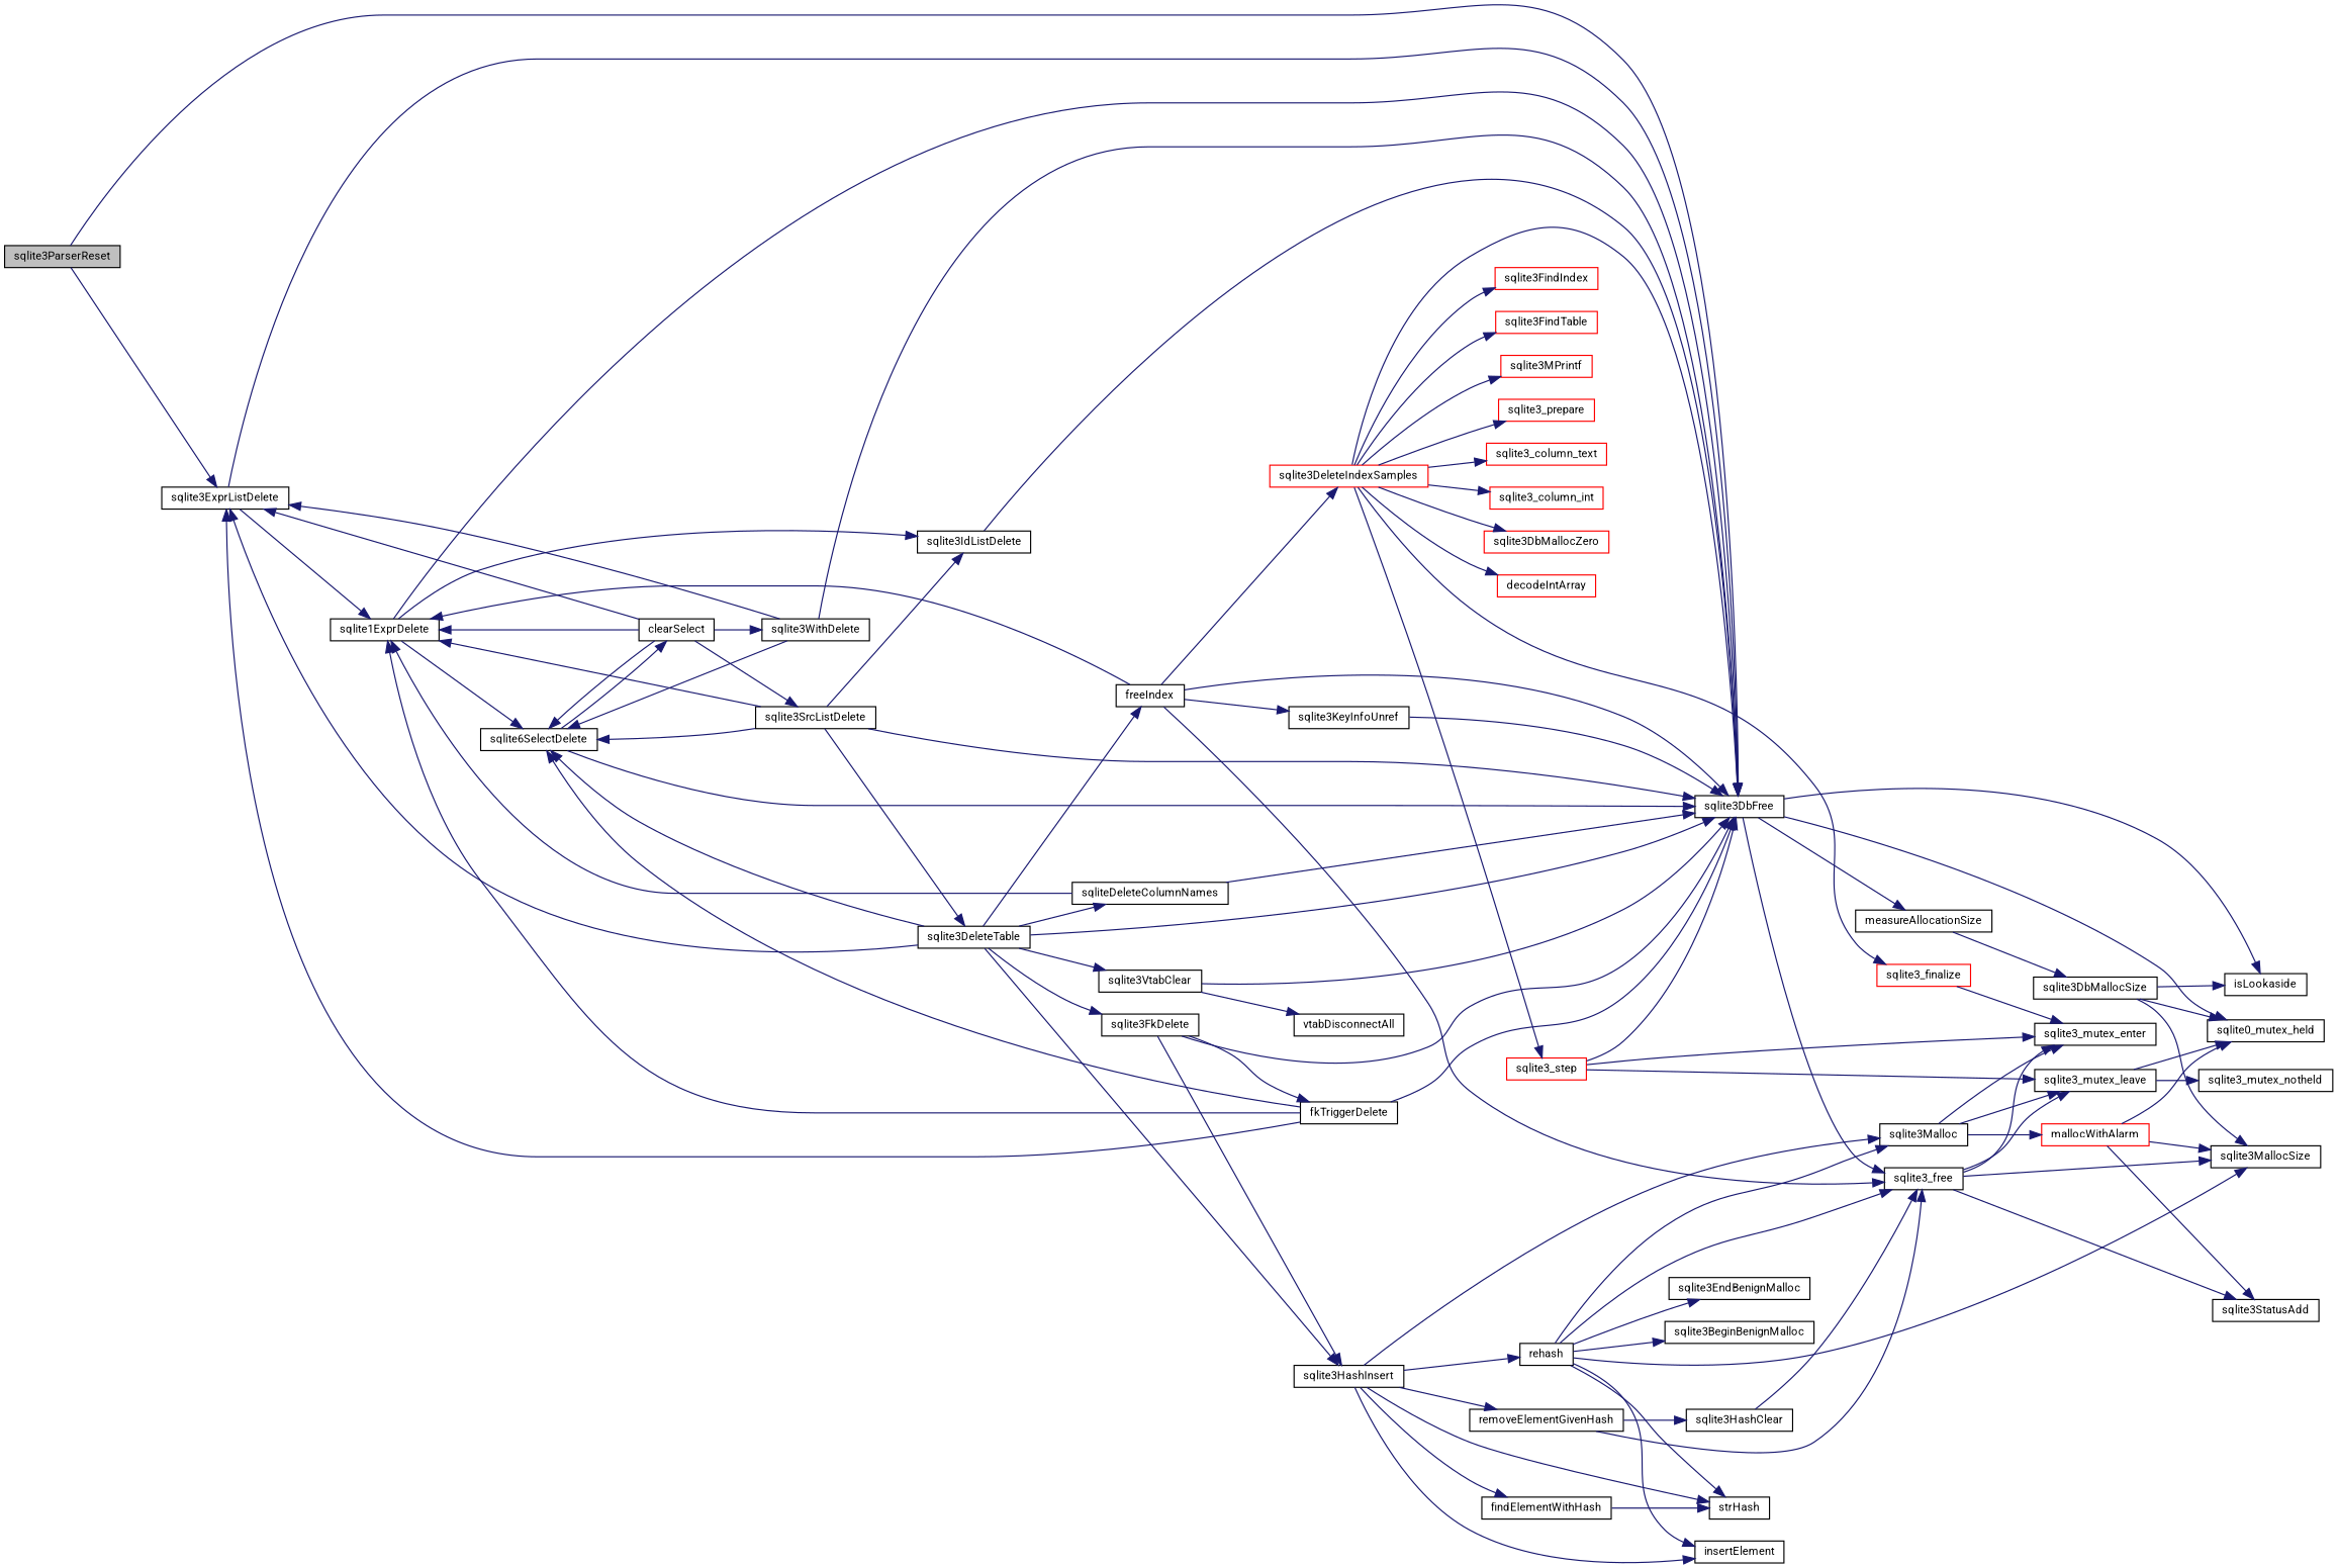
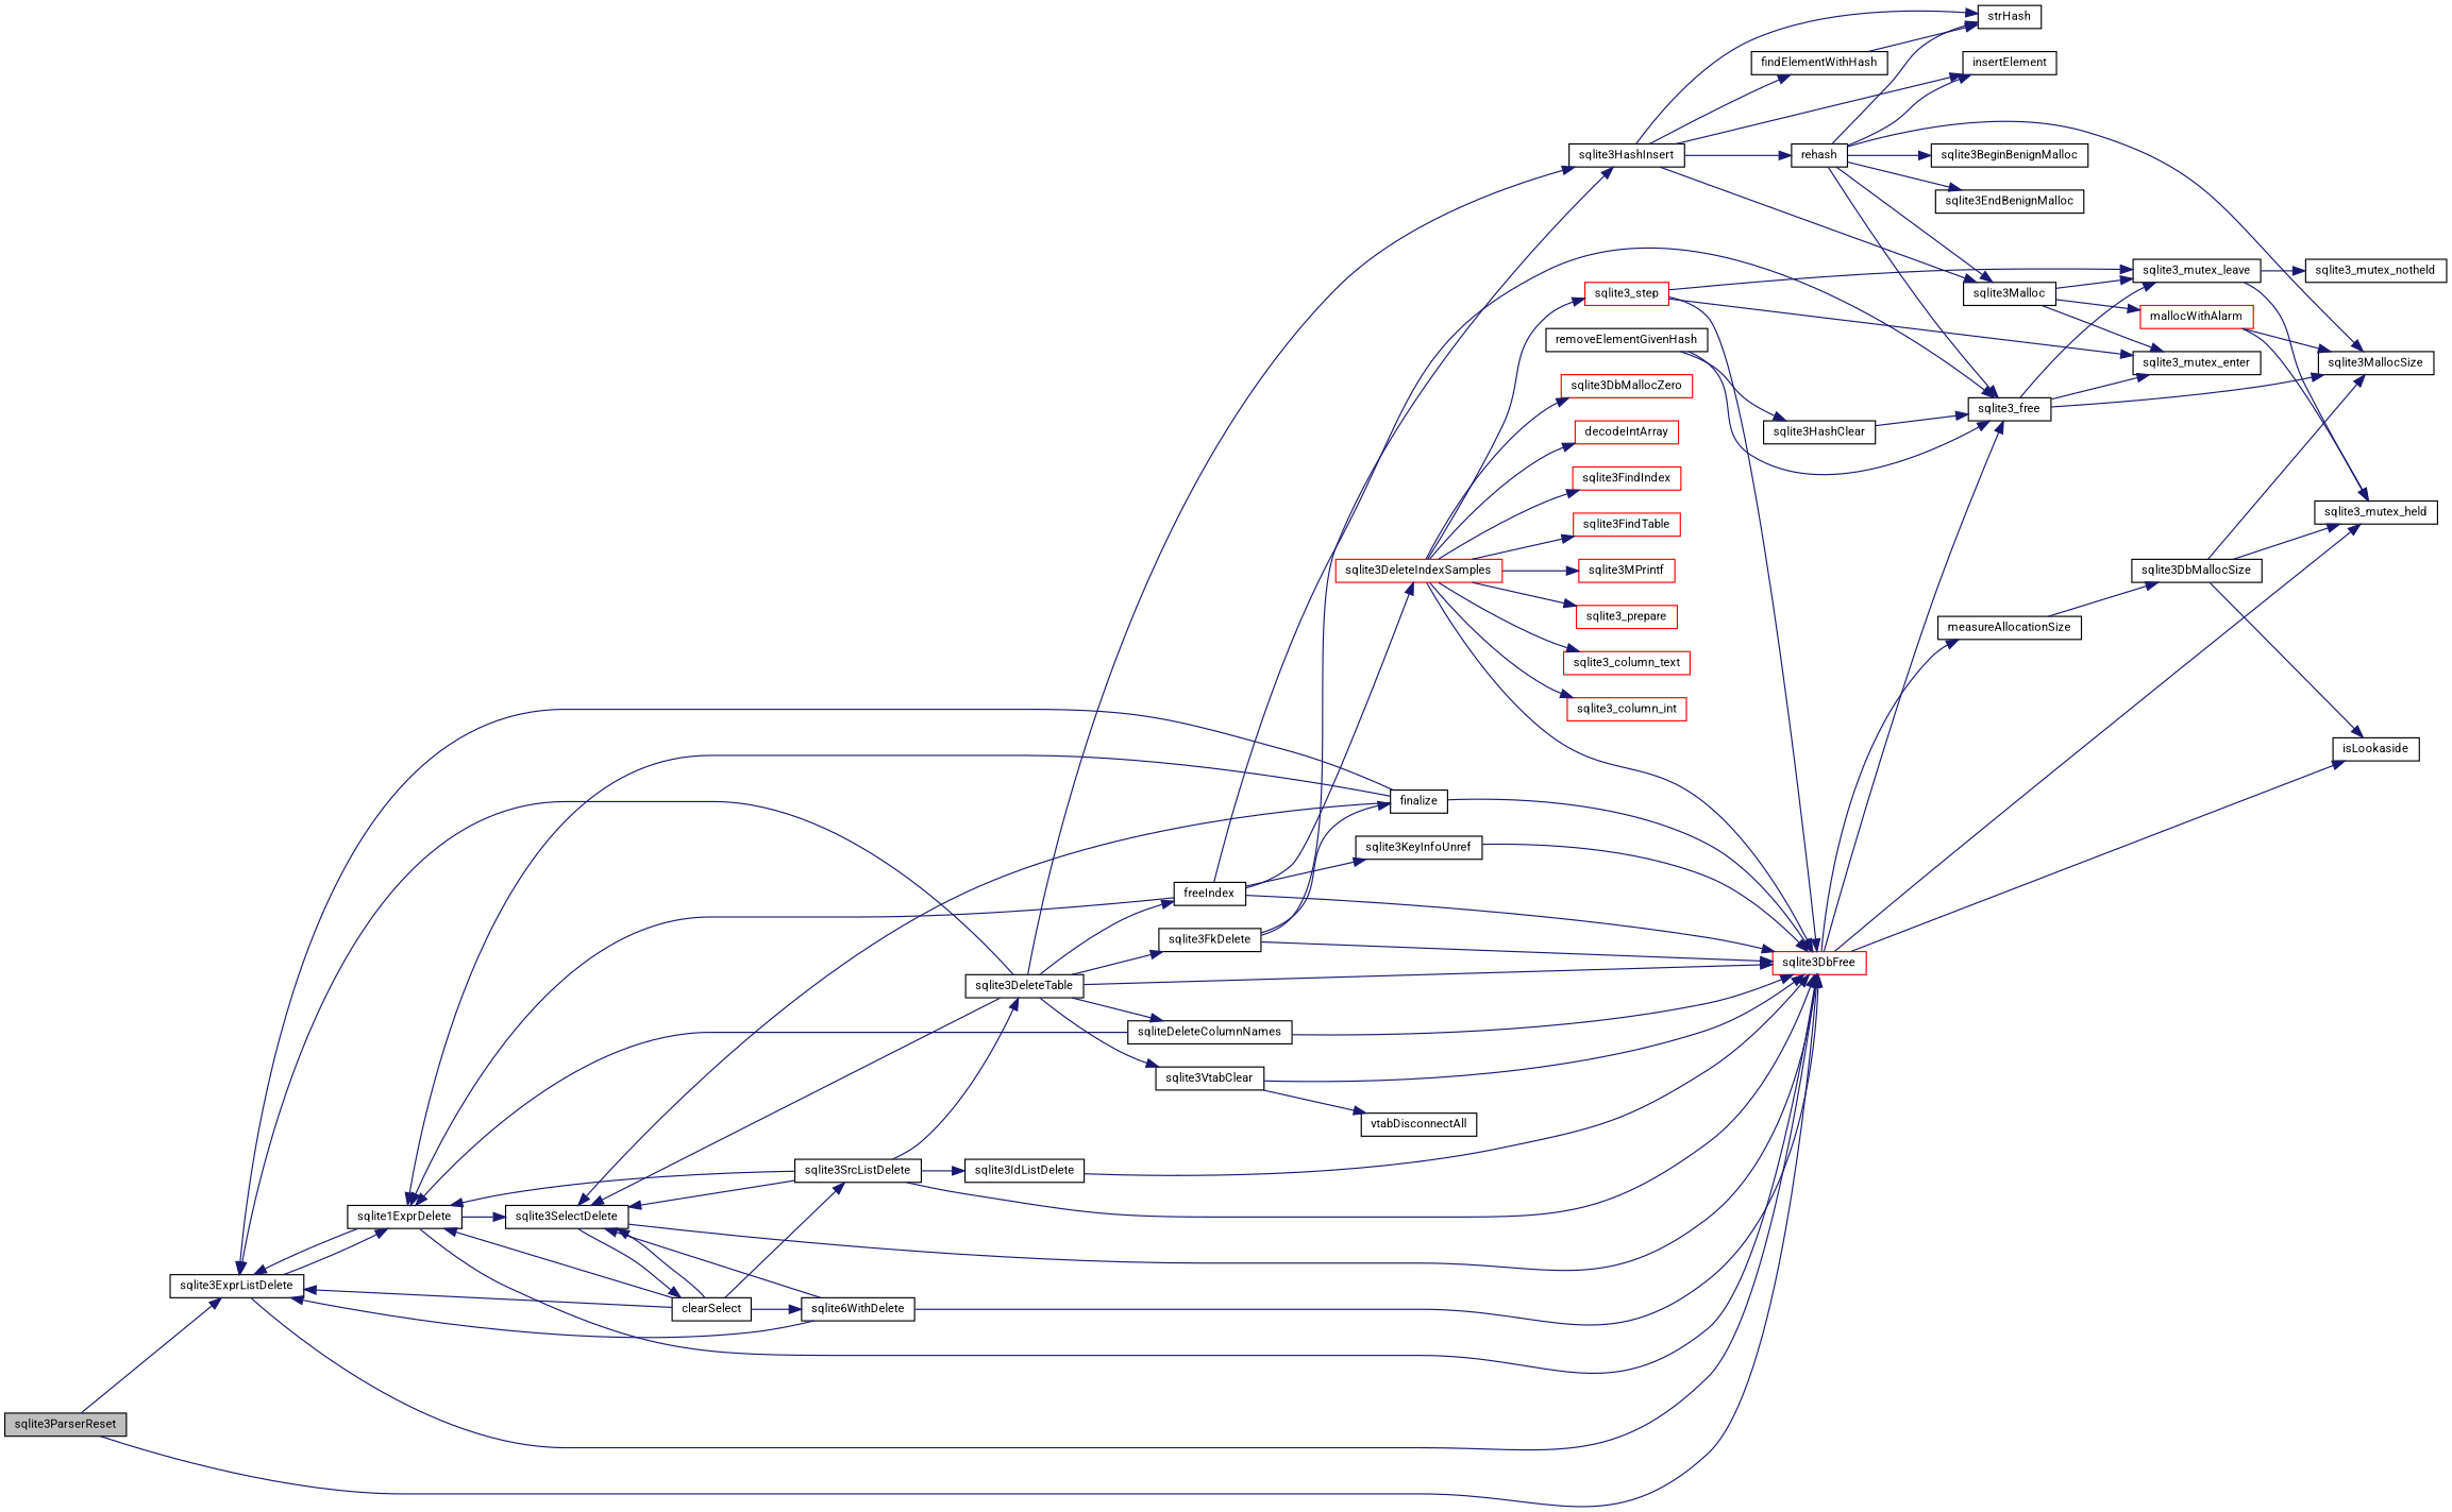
  digraph {
    fontname=Roboto
    rankdir=LR
    node [color=black fillcolor=white fontname=Roboto fontsize=10 shape=record style=filled]
    edge [color=midnightblue fontname=Roboto fontsize=10 labelfontname=FreeSans labelfontsize=10 style=solid]
    n1 [fillcolor=grey75 fontcolor=black height=0.2 label=sqlite3ParserReset width=0.4]
-   n2 [height=0.2 label=sqlite3DbFree width=0.4]
+   n2 [color=red height=0.2 label=sqlite3DbFree width=0.4]
    n3 [height=0.2 label=sqlite3ExprListDelete width=0.4]
-   n4 [height=0.2 label=sqlite0_mutex_held width=0.4]
+   n4 [height=0.2 label=sqlite3_mutex_held width=0.4]
    n5 [height=0.2 label=measureAllocationSize width=0.4]
    n6 [height=0.2 label=isLookaside width=0.4]
    n7 [height=0.2 label=sqlite3_free width=0.4]
    n8 [height=0.2 label=sqlite1ExprDelete width=0.4]
    n9 [height=0.2 label=sqlite3DbMallocSize width=0.4]
    n10 [height=0.2 label=sqlite3MallocSize width=0.4]
    n11 [height=0.2 label=sqlite3_mutex_enter width=0.4]
-   n12 [height=0.2 label=sqlite3StatusAdd width=0.4]
    n13 [height=0.2 label=sqlite3_mutex_leave width=0.4]
    n14 [height=0.2 label=sqlite3_mutex_notheld width=0.4]
-   n15 [height=0.2 label=sqlite6SelectDelete width=0.4]
+   n15 [height=0.2 label=sqlite3SelectDelete width=0.4]
    n16 [height=0.2 label=clearSelect width=0.4]
    n17 [height=0.2 label=sqlite3SrcListDelete width=0.4]
-   n18 [height=0.2 label=sqlite3WithDelete width=0.4]
+   n18 [height=0.2 label=sqlite6WithDelete width=0.4]
    n19 [height=0.2 label=sqlite3DeleteTable width=0.4]
    n20 [height=0.2 label=sqlite3IdListDelete width=0.4]
    n21 [height=0.2 label=sqlite3HashInsert width=0.4]
    n22 [height=0.2 label=freeIndex width=0.4]
    n23 [height=0.2 label=sqlite3FkDelete width=0.4]
    n24 [height=0.2 label=sqliteDeleteColumnNames width=0.4]
    n25 [height=0.2 label=sqlite3VtabClear width=0.4]
    n26 [height=0.2 label=findElementWithHash width=0.4]
    n27 [height=0.2 label=strHash width=0.4]
    n28 [height=0.2 label=removeElementGivenHash width=0.4]
    n29 [height=0.2 label=sqlite3Malloc width=0.4]
    n30 [height=0.2 label=rehash width=0.4]
    n31 [height=0.2 label=insertElement width=0.4]
    n32 [color=red height=0.2 label=sqlite3DeleteIndexSamples width=0.4]
    n33 [height=0.2 label=sqlite3KeyInfoUnref width=0.4]
-   n34 [height=0.2 label=fkTriggerDelete width=0.4]
+   n34 [height=0.2 label=finalize width=0.4]
    n35 [height=0.2 label=vtabDisconnectAll width=0.4]
    n36 [height=0.2 label=sqlite3HashClear width=0.4]
    n37 [color=red height=0.2 label=mallocWithAlarm width=0.4]
    n38 [height=0.2 label=sqlite3BeginBenignMalloc width=0.4]
    n39 [height=0.2 label=sqlite3EndBenignMalloc width=0.4]
    n40 [color=red height=0.2 label=sqlite3FindIndex width=0.4]
    n41 [color=red height=0.2 label=sqlite3FindTable width=0.4]
    n42 [color=red height=0.2 label=sqlite3MPrintf width=0.4]
    n43 [color=red height=0.2 label=sqlite3_prepare width=0.4]
    n44 [color=red height=0.2 label=sqlite3_step width=0.4]
    n45 [color=red height=0.2 label=sqlite3_column_text width=0.4]
    n46 [color=red height=0.2 label=sqlite3_column_int width=0.4]
    n47 [color=red height=0.2 label=sqlite3DbMallocZero width=0.4]
-   n48 [color=red height=0.2 label=sqlite3_finalize width=0.4]
    n49 [color=red height=0.2 label=decodeIntArray width=0.4]
    n1 -> n2
    n1 -> n3
    n2 -> n4
    n2 -> n5
    n2 -> n6
    n2 -> n7
    n3 -> n2
    n3 -> n8
    n5 -> n9
    n7 -> n10
    n7 -> n11
-   n7 -> n12
    n7 -> n13
    n8 -> n2
-   n8 -> n20
+   n8 -> n3
    n8 -> n15
    n9 -> n4
    n9 -> n6
    n9 -> n10
    n13 -> n4
    n13 -> n14
    n15 -> n2
    n15 -> n16
    n16 -> n3
    n16 -> n8
    n16 -> n15
    n16 -> n17
    n16 -> n18
    n17 -> n2
    n17 -> n8
    n17 -> n15
    n17 -> n19
    n17 -> n20
    n18 -> n2
    n18 -> n3
    n18 -> n15
    n19 -> n2
    n19 -> n3
    n19 -> n15
    n19 -> n21
    n19 -> n22
    n19 -> n23
    n19 -> n24
    n19 -> n25
    n20 -> n2
    n21 -> n26
    n21 -> n27
-   n21 -> n28
    n21 -> n29
    n21 -> n30
    n21 -> n31
    n22 -> n2
    n22 -> n7
    n22 -> n8
    n22 -> n32
    n22 -> n33
    n23 -> n2
    n23 -> n21
    n23 -> n34
    n24 -> n2
    n24 -> n8
    n25 -> n2
    n25 -> n35
    n26 -> n27
    n28 -> n7
    n28 -> n36
    n29 -> n11
    n29 -> n13
    n29 -> n37
    n30 -> n7
    n30 -> n10
    n30 -> n27
    n30 -> n29
    n30 -> n31
    n30 -> n38
    n30 -> n39
    n32 -> n2
    n32 -> n40
    n32 -> n41
    n32 -> n42
    n32 -> n43
    n32 -> n44
    n32 -> n45
    n32 -> n46
    n32 -> n47
-   n32 -> n48
    n32 -> n49
    n33 -> n2
    n34 -> n2
    n34 -> n3
    n34 -> n8
    n34 -> n15
    n36 -> n7
    n37 -> n4
    n37 -> n10
-   n37 -> n12
    n44 -> n2
    n44 -> n11
    n44 -> n13
-   n48 -> n11
  }
